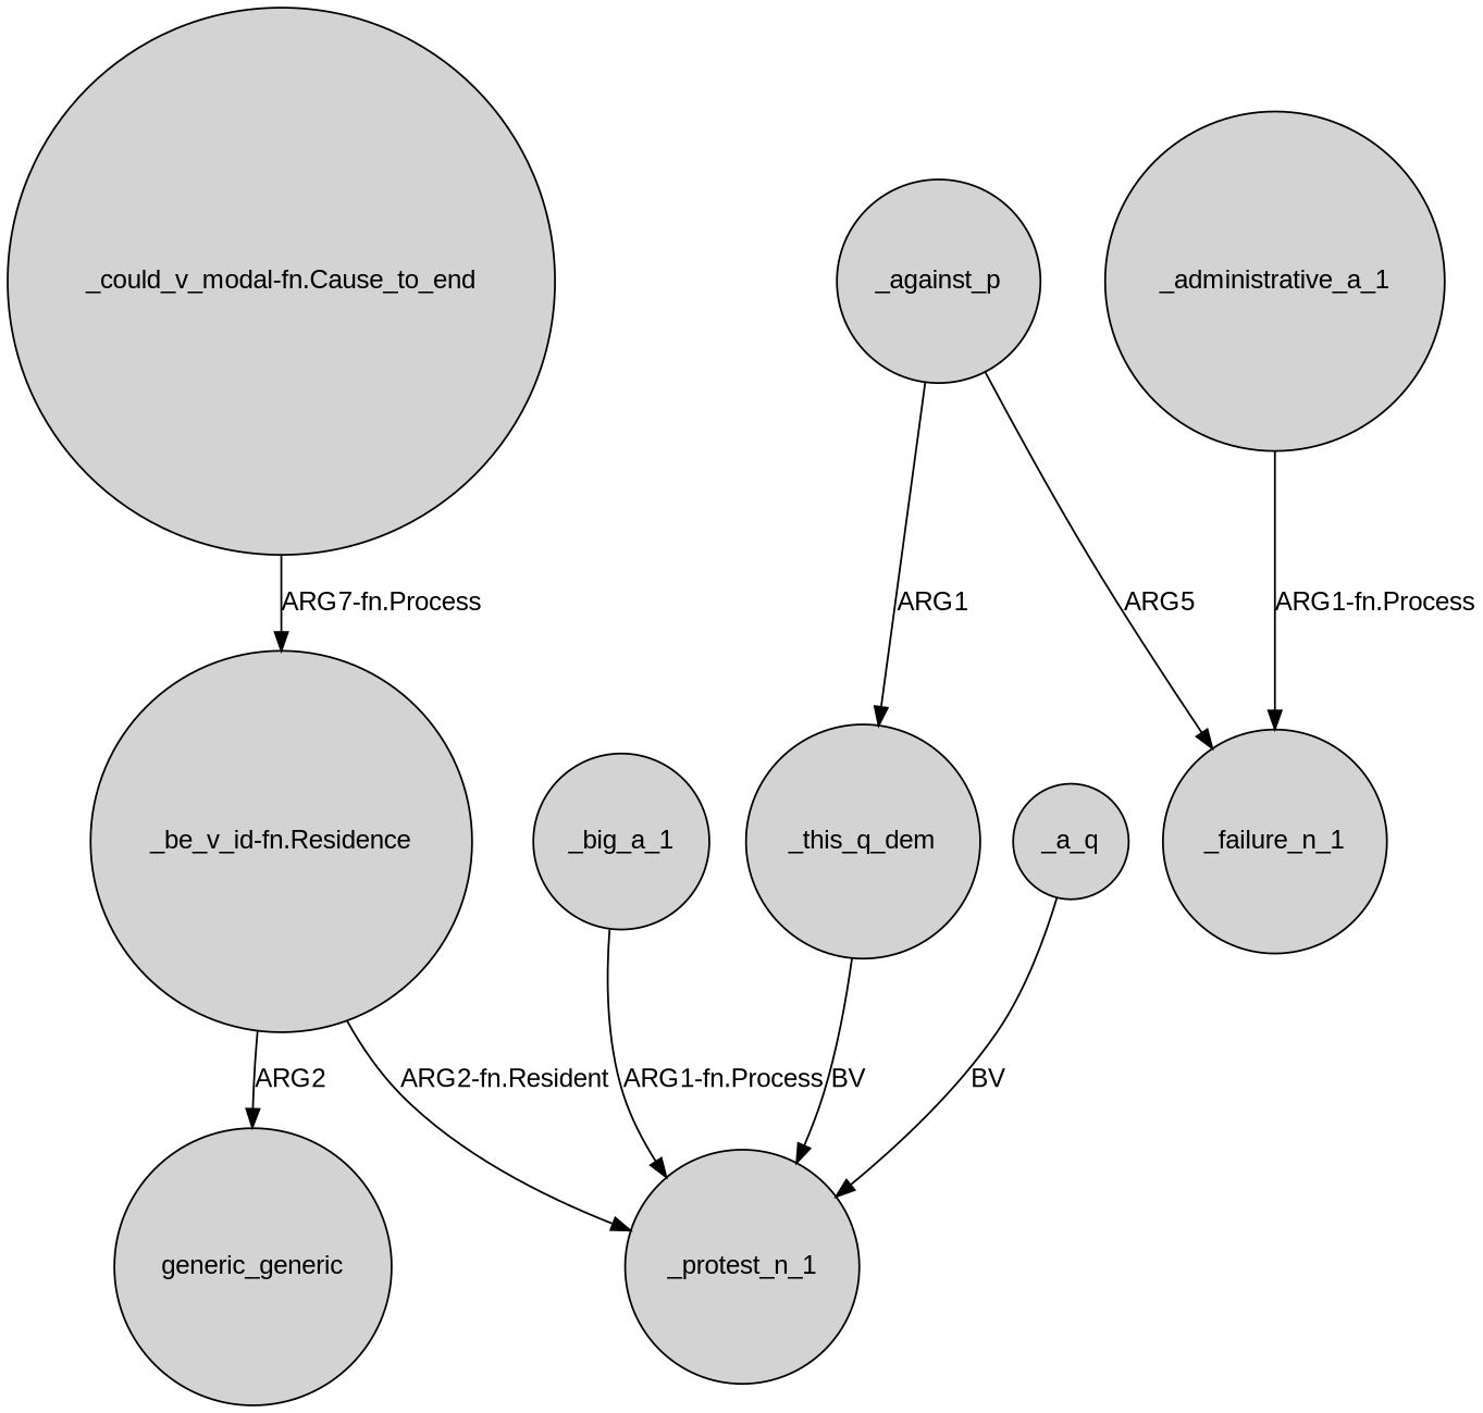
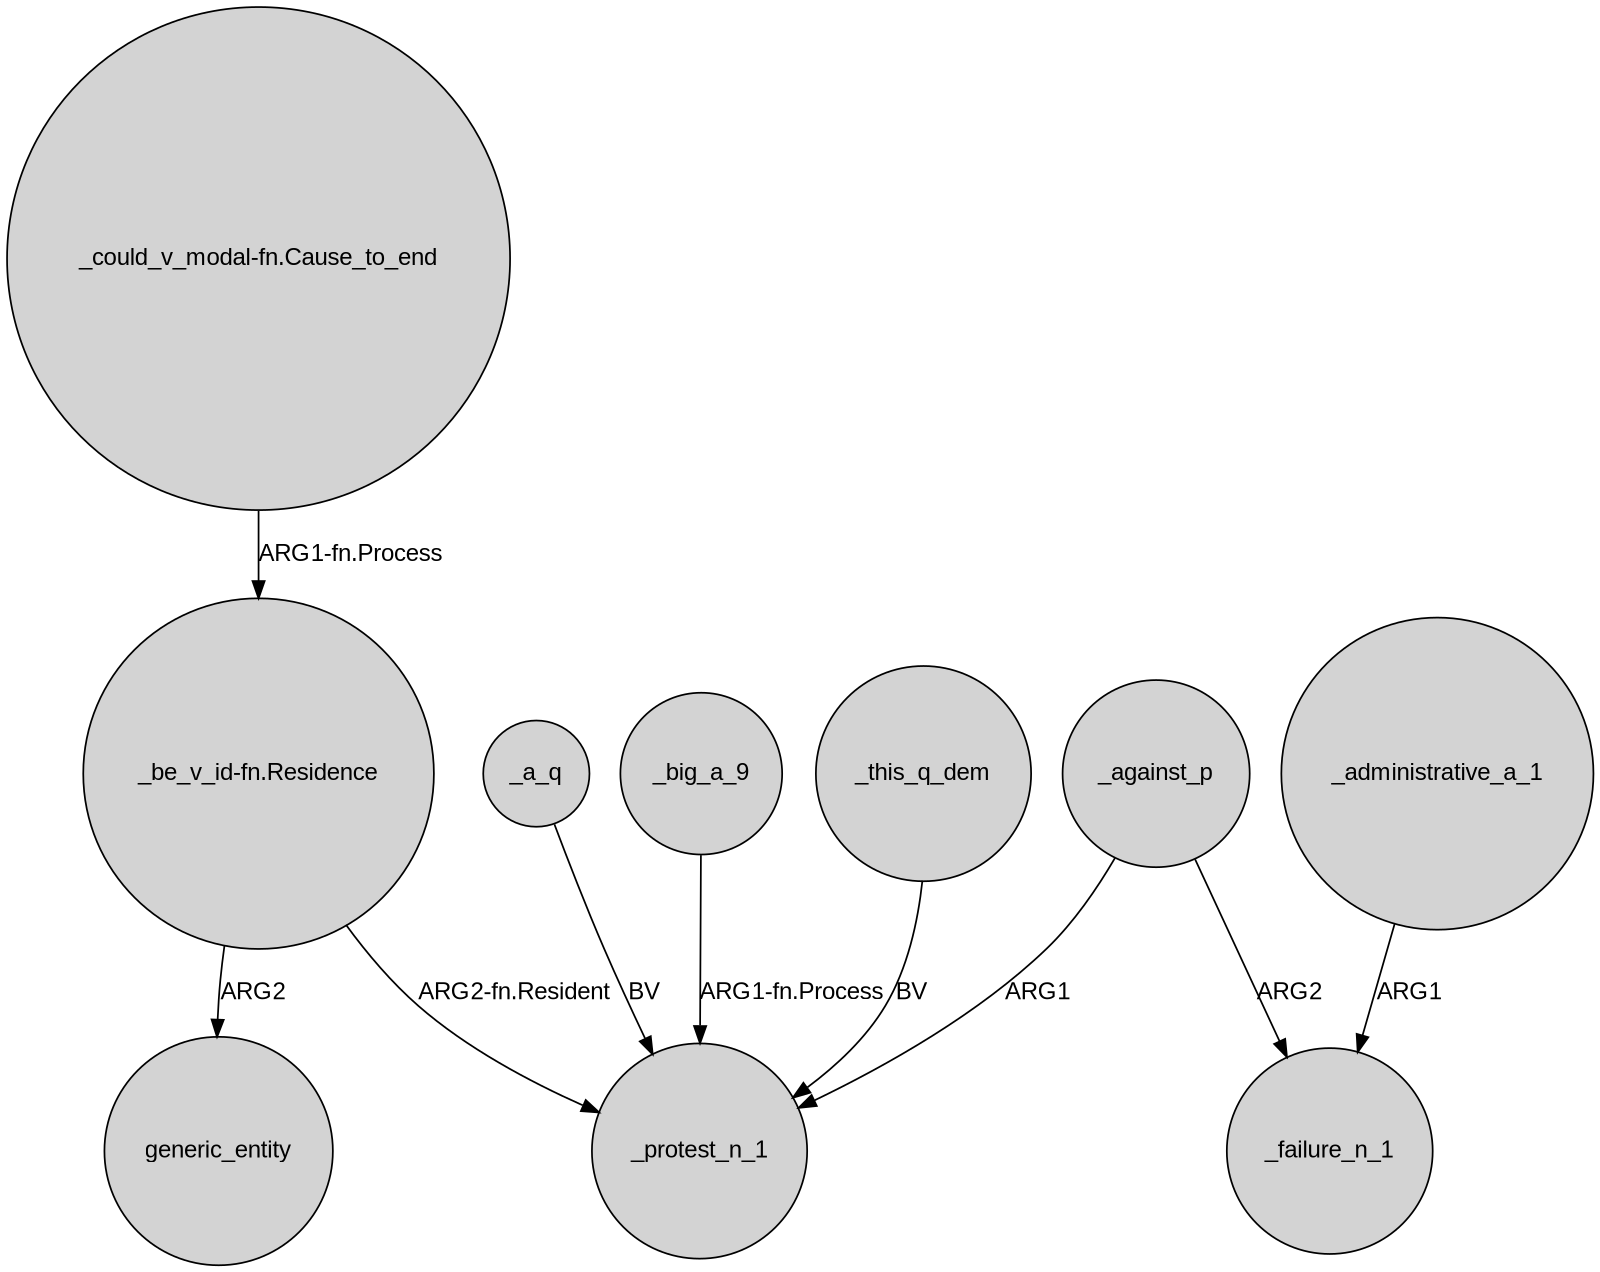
  digraph {
    fontname="Liberation Sans"
    node [fontname="Liberation Sans" shape=circle style=filled]
    edge [fontname="Liberation Sans"]
    _a_q
    _protest_n_1
    "_be_v_id-fn.Residence"
-   generic_entity [label=generic_generic]
+   generic_entity
    _against_p
    _failure_n_1
    "_could_v_modal-fn.Cause_to_end"
-   _big_a_1
+   _big_a_1 [label=_big_a_9]
    _administrative_a_1
    _this_q_dem
    _a_q -> _protest_n_1 [label=BV]
    "_be_v_id-fn.Residence" -> _protest_n_1 [label="ARG2-fn.Resident"]
    "_be_v_id-fn.Residence" -> generic_entity [label=ARG2]
-   _against_p -> _this_q_dem [label=ARG1]
-   _against_p -> _failure_n_1 [label=ARG5]
-   "_could_v_modal-fn.Cause_to_end" -> "_be_v_id-fn.Residence" [label="ARG7-fn.Process"]
+   _against_p -> _protest_n_1 [label=ARG1]
+   _against_p -> _failure_n_1 [label=ARG2]
+   "_could_v_modal-fn.Cause_to_end" -> "_be_v_id-fn.Residence" [label="ARG1-fn.Process"]
    _big_a_1 -> _protest_n_1 [label="ARG1-fn.Process"]
-   _administrative_a_1 -> _failure_n_1 [label="ARG1-fn.Process"]
+   _administrative_a_1 -> _failure_n_1 [label=ARG1]
    _this_q_dem -> _protest_n_1 [label=BV]
  }
